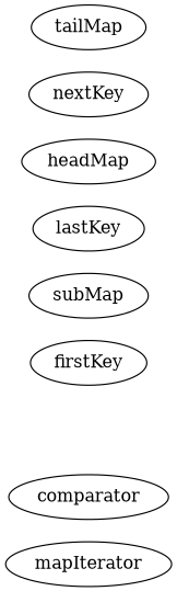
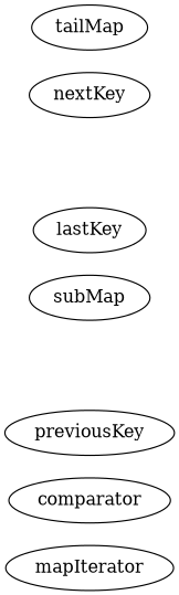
  digraph {
    rankdir=LR
    mapIterator
    comparator
-   firstKey
+   previousKey
    subMap
    lastKey
-   headMap
    nextKey
    tailMap
  }
